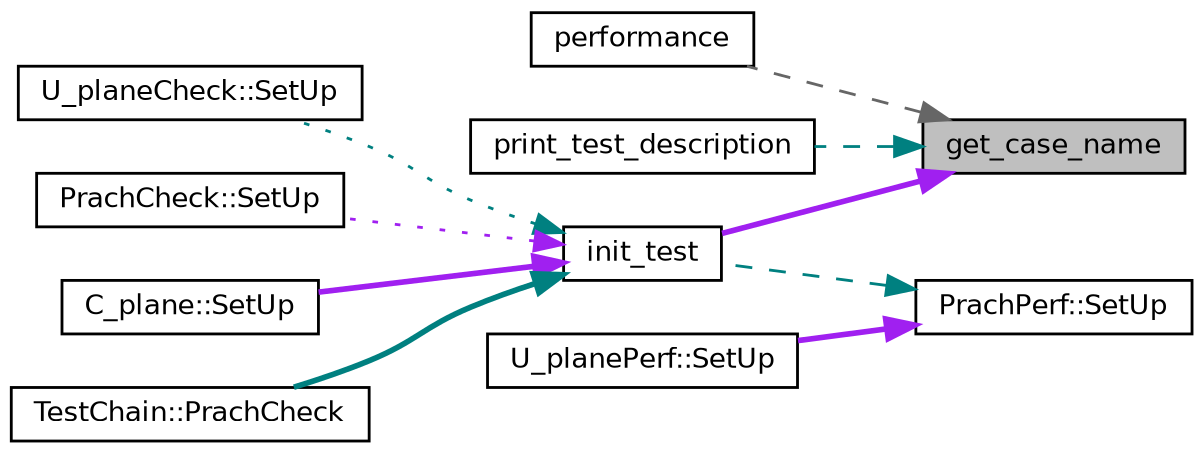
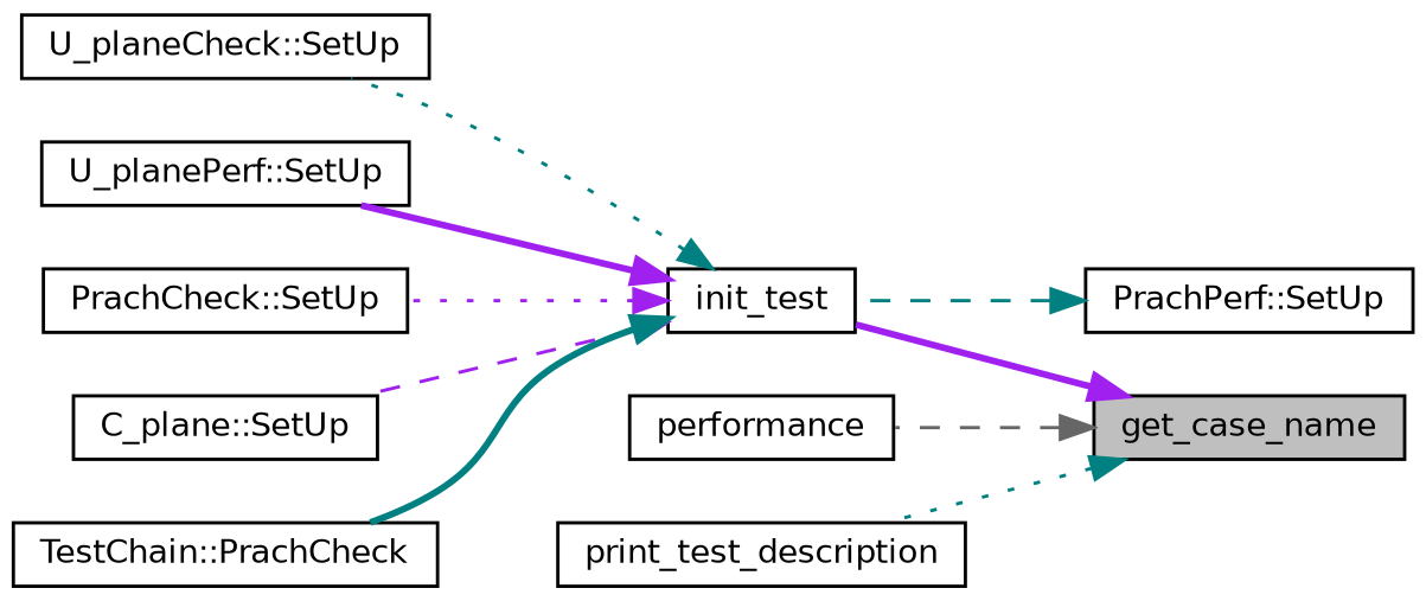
  digraph {
    rankdir=RL
    node [color=black fillcolor=white fontname=Helvetica fontsize=10 shape=record style=filled]
    edge [color=purple dir=back fontname=Helvetica fontsize=10 labelfontname=Helvetica labelfontsize=10 style=dashed]
    n1 [fillcolor=grey75 fontcolor=black height=0.2 label=get_case_name width=0.4]
    n2 [height=0.2 label=init_test width=0.4]
    n3 [height=0.2 label=performance width=0.4]
    n4 [height=0.2 label=print_test_description width=0.4]
    n5 [height=0.2 label="U_planeCheck::SetUp" width=0.4]
    n6 [height=0.2 label="U_planePerf::SetUp" width=0.4]
    n7 [height=0.2 label="PrachCheck::SetUp" width=0.4]
    n8 [height=0.2 label="C_plane::SetUp" width=0.4]
    n9 [height=0.2 label="TestChain::PrachCheck" width=0.4]
    n10 [height=0.2 label="PrachPerf::SetUp" width=0.4]
    n1 -> n2 [style=bold]
    n1 -> n3 [color=gray40]
-   n1 -> n4 [color=teal]
+   n1 -> n4 [color=teal style=dotted]
    n2 -> n5 [color=teal style=dotted]
-   n10 -> n6 [style=bold]
+   n2 -> n6 [style=bold]
    n2 -> n7 [style=dotted]
-   n2 -> n8 [style=bold]
+   n2 -> n8
    n2 -> n9 [color=teal style=bold]
    n10 -> n2 [color=teal]
  }
